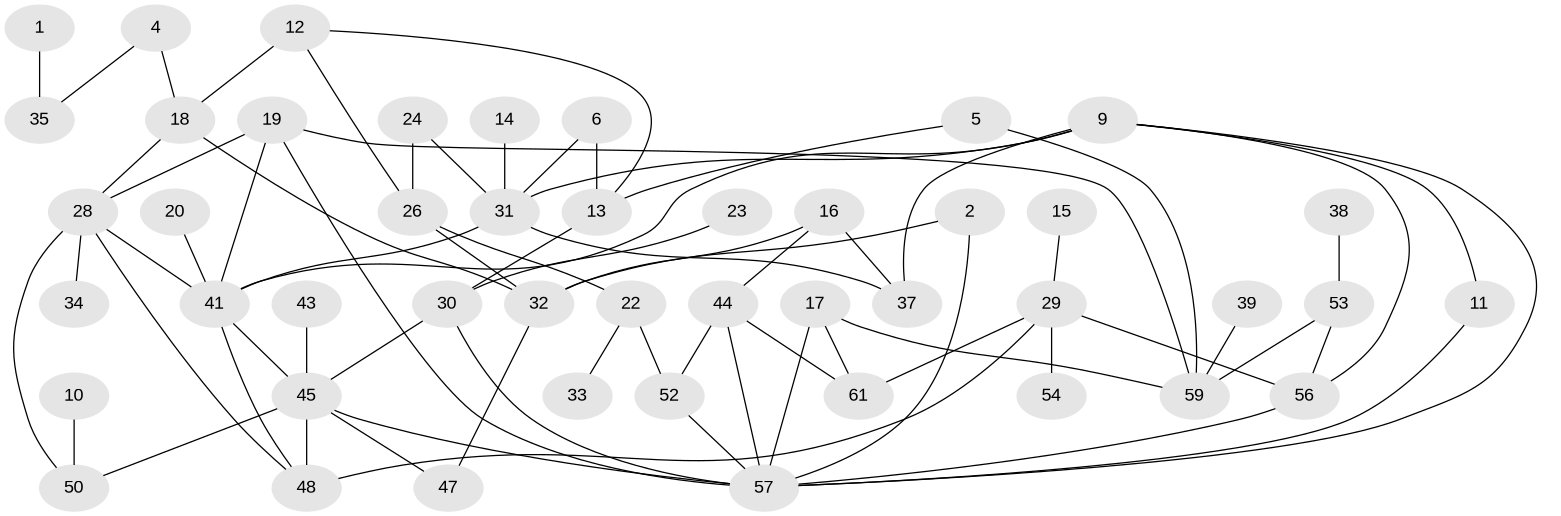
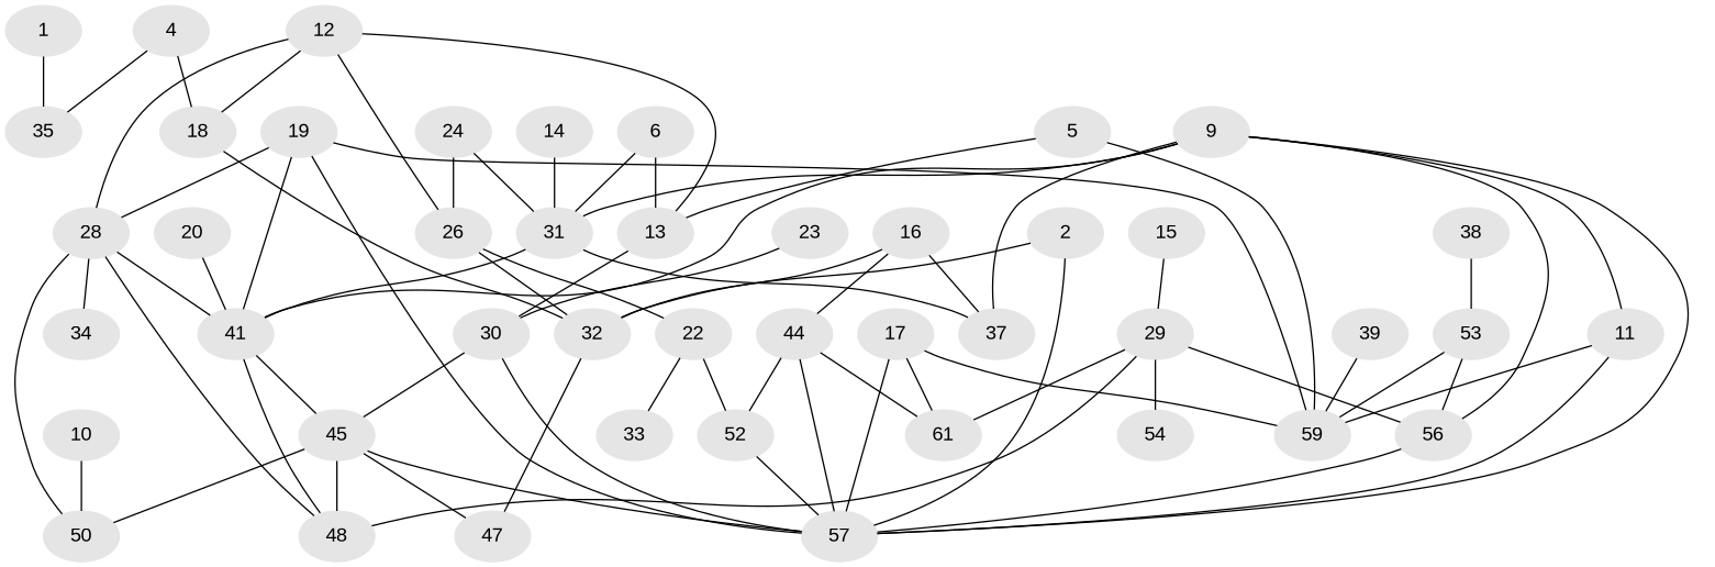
  graph {
    fontname="Liberation Sans"
    node [color=gray90 fontname="Liberation Sans" style=filled]
    edge [fontname="Liberation Sans" weight=1.0]
    1
    35
    2
    32
    57
    47
    4
    18
    28
    5
    13
    59
    30
    6
    31
    37
    41
    9
    11
    56
    48
    45
    10
    50
    12
    26
    22
    14
    15
    29
    n31 [label=61]
    54
    16
    44
    52
    17
    34
    19
    20
    33
    23
    24
    38
    53
    39
-   43
    1 -- 35
    2 -- 32
    2 -- 57
    32 -- 47
    4 -- 35
    4 -- 18
    18 -- 32
-   18 -- 28
+   12 -- 28
    28 -- 41
    28 -- 48
    28 -- 50
    28 -- 34
    5 -- 13
    5 -- 59
    13 -- 30
    30 -- 57
    30 -- 45
    6 -- 13
    6 -- 31
    31 -- 37
    31 -- 41
    41 -- 48
    41 -- 45
    9 -- 57
    9 -- 31
    9 -- 37
    9 -- 41
    9 -- 11
    9 -- 56
    11 -- 57
+   11 -- 59
    56 -- 57
    45 -- 57
    45 -- 47
    45 -- 48 [weight=2.0]
    45 -- 50
    10 -- 50
    12 -- 18
    12 -- 13
    12 -- 26
    26 -- 32
    26 -- 22 [weight=2.0]
    22 -- 52
    22 -- 33
    14 -- 31
    15 -- 29
    29 -- 56
    29 -- 48
    29 -- n31
    29 -- 54
    16 -- 32
    16 -- 37 [weight=2.0]
    16 -- 44
    44 -- 57
    44 -- n31
    44 -- 52
    52 -- 57
    17 -- 57
    17 -- 59
    17 -- n31
    19 -- 57
    19 -- 28
    19 -- 59
    19 -- 41
    20 -- 41
    23 -- 30
    24 -- 31
    24 -- 26
    38 -- 53
    53 -- 59
    53 -- 56
    39 -- 59
-   43 -- 45
  }
